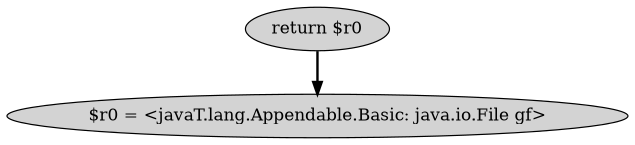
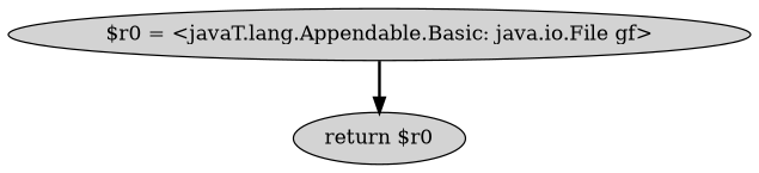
  digraph {
    node [style=filled fillcolor=lightgrey]
    "$r0 = <javaT.lang.Appendable.Basic: java.io.File gf>"
    "return $r0"
-   "return $r0" -> "$r0 = <javaT.lang.Appendable.Basic: java.io.File gf>" [style=bold]
+   "$r0 = <javaT.lang.Appendable.Basic: java.io.File gf>" -> "return $r0" [style=bold]
  }
